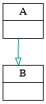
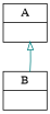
  digraph {
    node [shape=record]
    n1 [label="{ A |  }"]
    n2 [label="{ B |  }"]
-   n1 -> n2 [arrowhead=onormal color=teal]
+   n2 -> n1 [arrowhead=onormal color=teal]
  }
